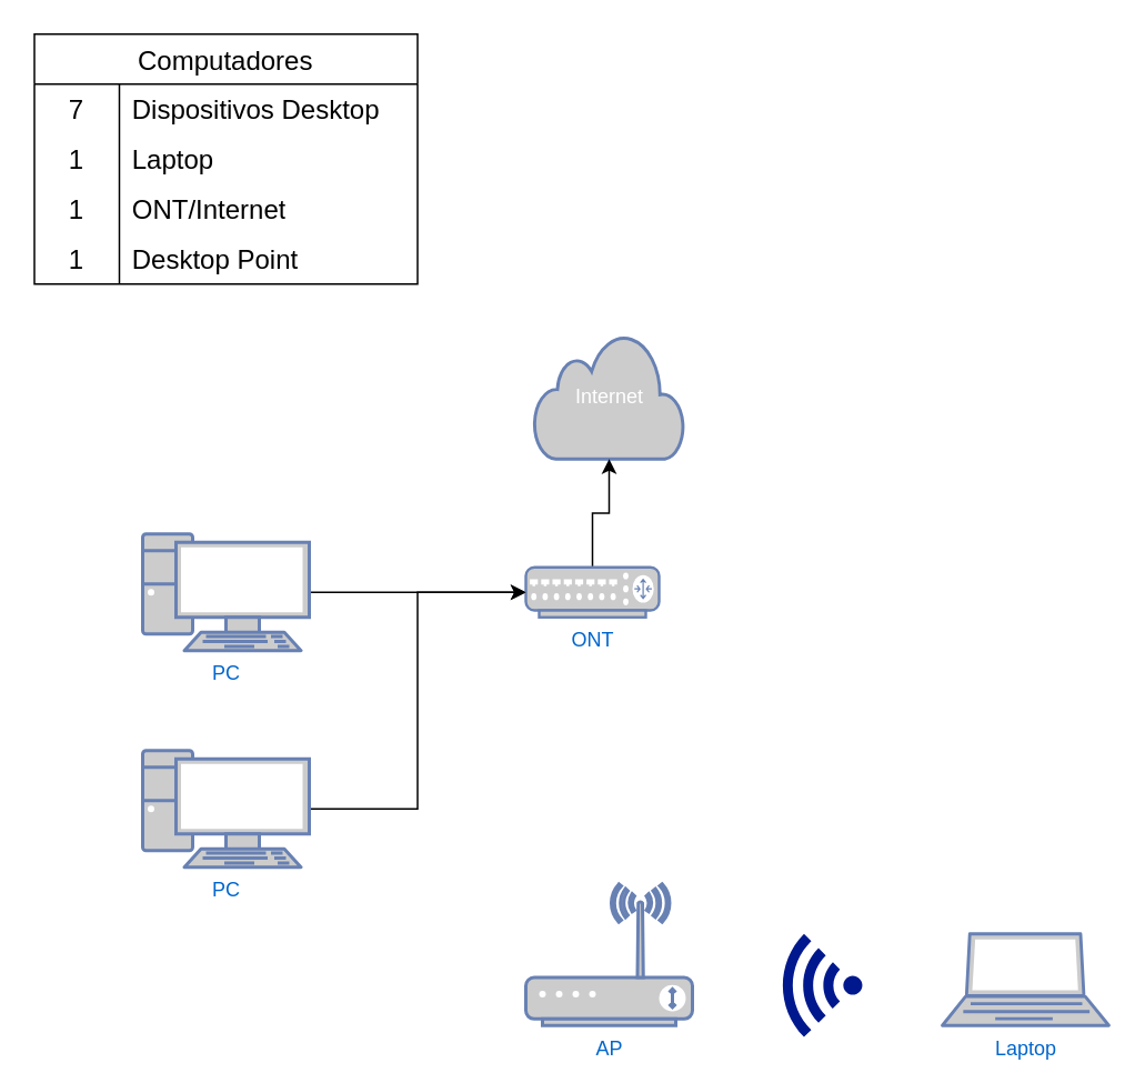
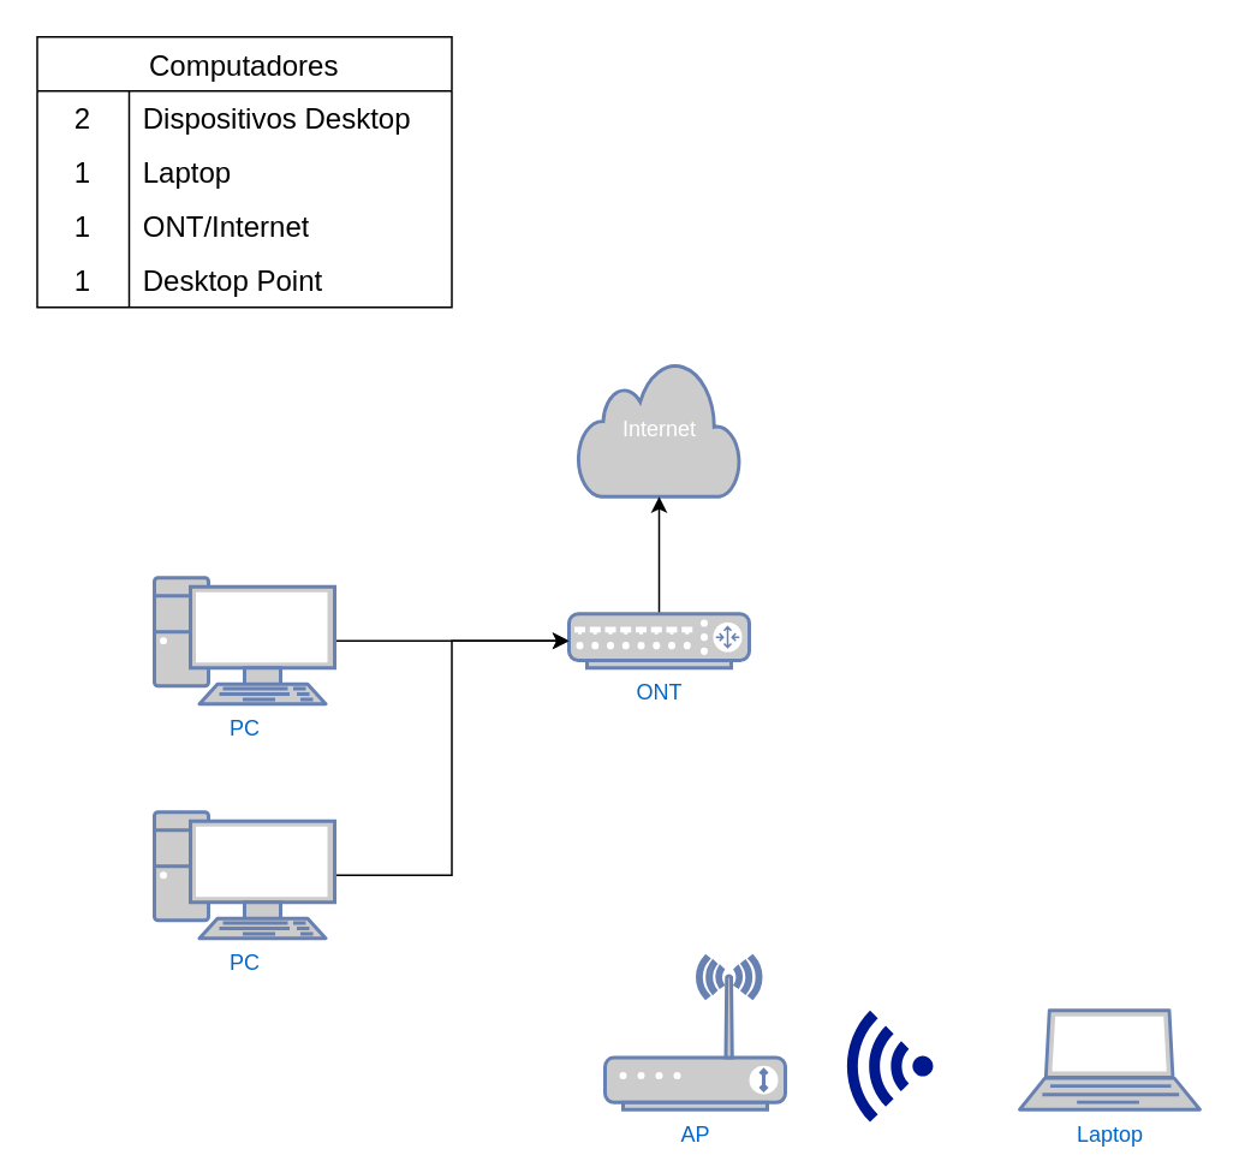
  <mxCell id="0" />
  <mxCell id="1" parent="0" />
  <mxCell id="2" value="Internet" style="html=1;outlineConnect=0;fillColor=#CCCCCC;strokeColor=#6881B3;gradientColor=none;gradientDirection=north;strokeWidth=2;shape=mxgraph.networks.cloud;fontColor=#ffffff;" vertex="1" parent="1"><mxGeometry x="320" y="200" width="90" height="75" as="geometry" /></mxCell>
  <mxCell id="3" style="edgeStyle=orthogonalEdgeStyle;rounded=0;orthogonalLoop=1;jettySize=auto;html=1;entryX=0;entryY=0.5;entryDx=0;entryDy=0;entryPerimeter=0;" edge="1" parent="1" source="4" target="9"><mxGeometry relative="1" as="geometry" /></mxCell>
  <mxCell id="4" value="PC" style="fontColor=#0066CC;verticalAlign=top;verticalLabelPosition=bottom;labelPosition=center;align=center;html=1;outlineConnect=0;fillColor=#CCCCCC;strokeColor=#6881B3;gradientColor=none;gradientDirection=north;strokeWidth=2;shape=mxgraph.networks.pc;" vertex="1" parent="1"><mxGeometry x="85" y="320" width="100" height="70" as="geometry" /></mxCell>
  <mxCell id="5" value="Laptop" style="fontColor=#0066CC;verticalAlign=top;verticalLabelPosition=bottom;labelPosition=center;align=center;html=1;outlineConnect=0;fillColor=#CCCCCC;strokeColor=#6881B3;gradientColor=none;gradientDirection=north;strokeWidth=2;shape=mxgraph.networks.laptop;" vertex="1" parent="1"><mxGeometry x="565" y="560" width="100" height="55" as="geometry" /></mxCell>
- <mxCell id="6" value="AP" style="fontColor=#0066CC;verticalAlign=top;verticalLabelPosition=bottom;labelPosition=center;align=center;html=1;outlineConnect=0;fillColor=#CCCCCC;strokeColor=#6881B3;gradientColor=none;gradientDirection=north;strokeWidth=2;shape=mxgraph.networks.wireless_modem;" vertex="1" parent="1"><mxGeometry x="315" y="530" width="100" height="85" as="geometry" /></mxCell>
+ <mxCell id="6" value="AP" style="fontColor=#0066CC;verticalAlign=top;verticalLabelPosition=bottom;labelPosition=center;align=center;html=1;outlineConnect=0;fillColor=#CCCCCC;strokeColor=#6881B3;gradientColor=none;gradientDirection=north;strokeWidth=2;shape=mxgraph.networks.wireless_modem;" vertex="1" parent="1"><mxGeometry x="335" y="530" width="100" height="85" as="geometry" /></mxCell>
  <mxCell id="7" value="" style="sketch=0;aspect=fixed;pointerEvents=1;shadow=0;dashed=0;html=1;strokeColor=none;labelPosition=center;verticalLabelPosition=bottom;verticalAlign=top;align=center;fillColor=#00188D;shape=mxgraph.mscae.enterprise.wireless_connection;direction=west;" vertex="1" parent="1"><mxGeometry x="465" y="560" width="52" height="61.9" as="geometry" /></mxCell>
  <mxCell id="8" style="edgeStyle=orthogonalEdgeStyle;rounded=0;orthogonalLoop=1;jettySize=auto;html=1;" edge="1" parent="1" source="9" target="2"><mxGeometry relative="1" as="geometry" /></mxCell>
- <mxCell id="9" value="ONT" style="fontColor=#0066CC;verticalAlign=top;verticalLabelPosition=bottom;labelPosition=center;align=center;html=1;outlineConnect=0;fillColor=#CCCCCC;strokeColor=#6881B3;gradientColor=none;gradientDirection=north;strokeWidth=2;shape=mxgraph.networks.router;" vertex="1" parent="1"><mxGeometry x="315" y="340" width="80" height="30" as="geometry" /></mxCell>
+ <mxCell id="9" value="ONT" style="fontColor=#0066CC;verticalAlign=top;verticalLabelPosition=bottom;labelPosition=center;align=center;html=1;outlineConnect=0;fillColor=#CCCCCC;strokeColor=#6881B3;gradientColor=none;gradientDirection=north;strokeWidth=2;shape=mxgraph.networks.router;" vertex="1" parent="1"><mxGeometry x="315" y="340" width="100" height="30" as="geometry" /></mxCell>
  <mxCell id="10" value="Computadores" style="shape=table;startSize=30;container=1;collapsible=0;childLayout=tableLayout;fixedRows=1;rowLines=0;fontStyle=0;strokeColor=default;fontSize=16;" vertex="1" parent="1"><mxGeometry x="20" y="20" width="230" height="150" as="geometry" /></mxCell>
  <mxCell id="11" value="" style="shape=tableRow;horizontal=0;startSize=0;swimlaneHead=0;swimlaneBody=0;top=0;left=0;bottom=0;right=0;collapsible=0;dropTarget=0;fillColor=none;points=[[0,0.5],[1,0.5]];portConstraint=eastwest;strokeColor=inherit;fontSize=16;" vertex="1" parent="10"><mxGeometry y="30" width="230" height="30" as="geometry" /></mxCell>
- <mxCell id="12" value="7" style="shape=partialRectangle;html=1;whiteSpace=wrap;connectable=0;fillColor=none;top=0;left=0;bottom=0;right=0;overflow=hidden;pointerEvents=1;strokeColor=inherit;fontSize=16;" vertex="1" parent="11"><mxGeometry width="51" height="30" as="geometry"><mxRectangle width="51" height="30" as="alternateBounds" /></mxGeometry></mxCell>
+ <mxCell id="12" value="2" style="shape=partialRectangle;html=1;whiteSpace=wrap;connectable=0;fillColor=none;top=0;left=0;bottom=0;right=0;overflow=hidden;pointerEvents=1;strokeColor=inherit;fontSize=16;" vertex="1" parent="11"><mxGeometry width="51" height="30" as="geometry"><mxRectangle width="51" height="30" as="alternateBounds" /></mxGeometry></mxCell>
  <mxCell id="13" value="Dispositivos Desktop" style="shape=partialRectangle;html=1;whiteSpace=wrap;connectable=0;fillColor=none;top=0;left=0;bottom=0;right=0;align=left;spacingLeft=6;overflow=hidden;strokeColor=inherit;fontSize=16;" vertex="1" parent="11"><mxGeometry x="51" width="179" height="30" as="geometry"><mxRectangle width="179" height="30" as="alternateBounds" /></mxGeometry></mxCell>
  <mxCell id="14" value="" style="shape=tableRow;horizontal=0;startSize=0;swimlaneHead=0;swimlaneBody=0;top=0;left=0;bottom=0;right=0;collapsible=0;dropTarget=0;fillColor=none;points=[[0,0.5],[1,0.5]];portConstraint=eastwest;strokeColor=inherit;fontSize=16;" vertex="1" parent="10"><mxGeometry y="60" width="230" height="30" as="geometry" /></mxCell>
  <mxCell id="15" value="1" style="shape=partialRectangle;html=1;whiteSpace=wrap;connectable=0;fillColor=none;top=0;left=0;bottom=0;right=0;overflow=hidden;strokeColor=inherit;fontSize=16;" vertex="1" parent="14"><mxGeometry width="51" height="30" as="geometry"><mxRectangle width="51" height="30" as="alternateBounds" /></mxGeometry></mxCell>
  <mxCell id="16" value="Laptop" style="shape=partialRectangle;html=1;whiteSpace=wrap;connectable=0;fillColor=none;top=0;left=0;bottom=0;right=0;align=left;spacingLeft=6;overflow=hidden;strokeColor=inherit;fontSize=16;" vertex="1" parent="14"><mxGeometry x="51" width="179" height="30" as="geometry"><mxRectangle width="179" height="30" as="alternateBounds" /></mxGeometry></mxCell>
  <mxCell id="17" value="" style="shape=tableRow;horizontal=0;startSize=0;swimlaneHead=0;swimlaneBody=0;top=0;left=0;bottom=0;right=0;collapsible=0;dropTarget=0;fillColor=none;points=[[0,0.5],[1,0.5]];portConstraint=eastwest;strokeColor=inherit;fontSize=16;" vertex="1" parent="10"><mxGeometry y="90" width="230" height="30" as="geometry" /></mxCell>
  <mxCell id="18" value="1" style="shape=partialRectangle;html=1;whiteSpace=wrap;connectable=0;fillColor=none;top=0;left=0;bottom=0;right=0;overflow=hidden;strokeColor=inherit;fontSize=16;" vertex="1" parent="17"><mxGeometry width="51" height="30" as="geometry"><mxRectangle width="51" height="30" as="alternateBounds" /></mxGeometry></mxCell>
  <mxCell id="19" value="ONT/Internet" style="shape=partialRectangle;html=1;whiteSpace=wrap;connectable=0;fillColor=none;top=0;left=0;bottom=0;right=0;align=left;spacingLeft=6;overflow=hidden;strokeColor=inherit;fontSize=16;" vertex="1" parent="17"><mxGeometry x="51" width="179" height="30" as="geometry"><mxRectangle width="179" height="30" as="alternateBounds" /></mxGeometry></mxCell>
  <mxCell id="20" style="shape=tableRow;horizontal=0;startSize=0;swimlaneHead=0;swimlaneBody=0;top=0;left=0;bottom=0;right=0;collapsible=0;dropTarget=0;fillColor=none;points=[[0,0.5],[1,0.5]];portConstraint=eastwest;strokeColor=inherit;fontSize=16;" vertex="1" parent="10"><mxGeometry y="120" width="230" height="30" as="geometry" /></mxCell>
  <mxCell id="21" value="1" style="shape=partialRectangle;html=1;whiteSpace=wrap;connectable=0;fillColor=none;top=0;left=0;bottom=0;right=0;overflow=hidden;strokeColor=inherit;fontSize=16;" vertex="1" parent="20"><mxGeometry width="51" height="30" as="geometry"><mxRectangle width="51" height="30" as="alternateBounds" /></mxGeometry></mxCell>
  <mxCell id="22" value="Desktop Point" style="shape=partialRectangle;html=1;whiteSpace=wrap;connectable=0;fillColor=none;top=0;left=0;bottom=0;right=0;align=left;spacingLeft=6;overflow=hidden;strokeColor=inherit;fontSize=16;" vertex="1" parent="20"><mxGeometry x="51" width="179" height="30" as="geometry"><mxRectangle width="179" height="30" as="alternateBounds" /></mxGeometry></mxCell>
  <mxCell id="23" style="edgeStyle=orthogonalEdgeStyle;rounded=0;orthogonalLoop=1;jettySize=auto;html=1;entryX=0;entryY=0.5;entryDx=0;entryDy=0;entryPerimeter=0;" edge="1" parent="1" source="24" target="9"><mxGeometry relative="1" as="geometry"><mxPoint x="285" y="360" as="targetPoint" /></mxGeometry></mxCell>
  <mxCell id="24" value="PC" style="fontColor=#0066CC;verticalAlign=top;verticalLabelPosition=bottom;labelPosition=center;align=center;html=1;outlineConnect=0;fillColor=#CCCCCC;strokeColor=#6881B3;gradientColor=none;gradientDirection=north;strokeWidth=2;shape=mxgraph.networks.pc;" vertex="1" parent="1"><mxGeometry x="85" y="450" width="100" height="70" as="geometry" /></mxCell>
